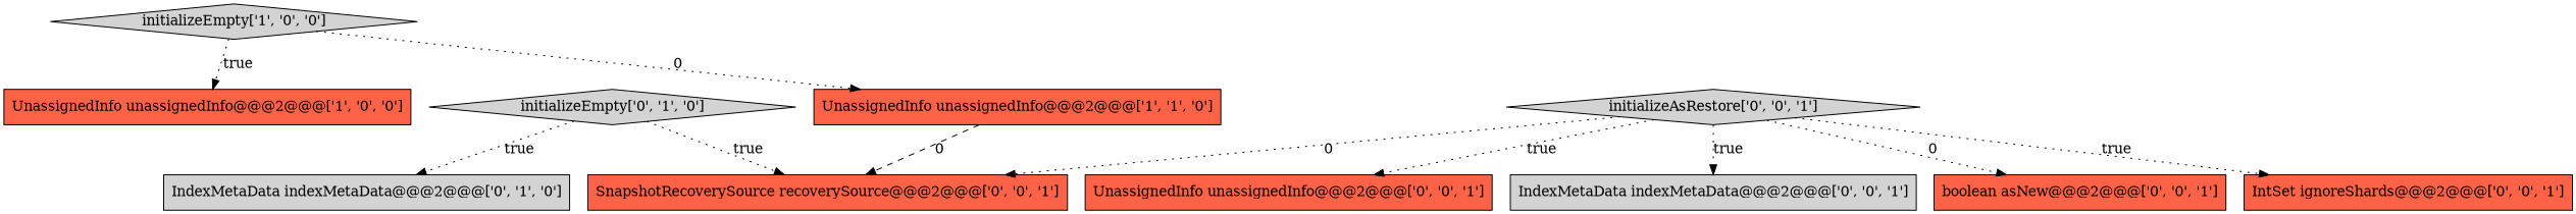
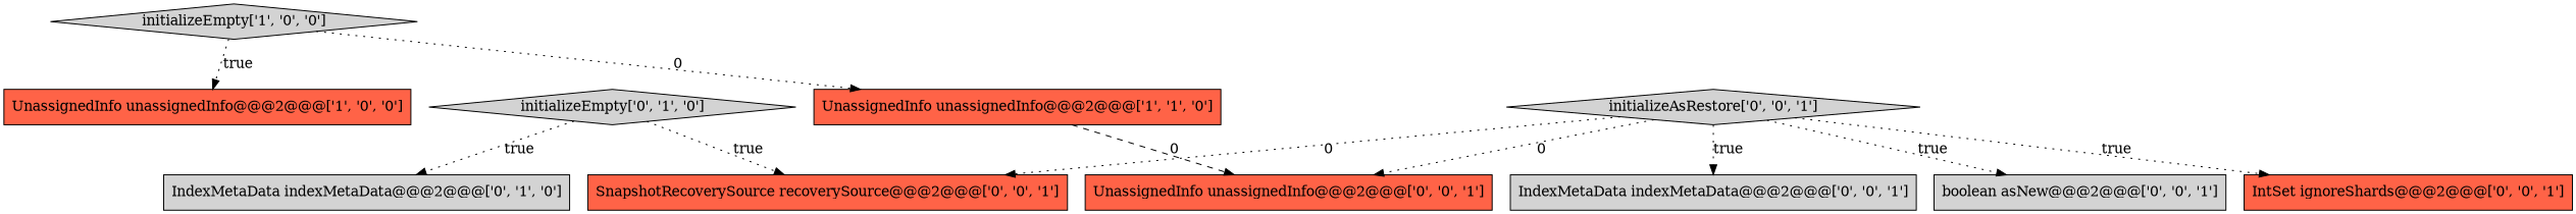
  digraph {
    node [fillcolor=tomato shape=box style=filled]
    edge [style=dotted]
    n1 [label="UnassignedInfo unassignedInfo@@@2@@@['1', '0', '0']"]
    n2 [label="UnassignedInfo unassignedInfo@@@2@@@['0', '0', '1']"]
    n3 [label="UnassignedInfo unassignedInfo@@@2@@@['1', '1', '0']"]
    n4 [label="SnapshotRecoverySource recoverySource@@@2@@@['0', '0', '1']"]
-   n5 [label="boolean asNew@@@2@@@['0', '0', '1']"]
+   n5 [fillcolor=lightgray label="boolean asNew@@@2@@@['0', '0', '1']"]
    n6 [label="IntSet ignoreShards@@@2@@@['0', '0', '1']"]
    n7 [fillcolor=lightgray label="IndexMetaData indexMetaData@@@2@@@['0', '0', '1']"]
    n8 [fillcolor=lightgray label="initializeAsRestore['0', '0', '1']" shape=diamond]
    n9 [fillcolor=lightgray label="initializeEmpty['0', '1', '0']" shape=diamond]
    n10 [fillcolor=lightgray label="IndexMetaData indexMetaData@@@2@@@['0', '1', '0']"]
    n11 [fillcolor=lightgray label="initializeEmpty['1', '0', '0']" shape=diamond]
-   n3 -> n4 [label=0 style=dashed]
-   n8 -> n2 [label=true]
+   n3 -> n2 [label=0 style=dashed]
+   n8 -> n2 [label=0]
    n8 -> n4 [label=0]
-   n8 -> n5 [label=0]
+   n8 -> n5 [label=true]
    n8 -> n6 [label=true]
    n8 -> n7 [label=true]
    n9 -> n4 [label=true]
    n9 -> n10 [label=true]
    n11 -> n1 [label=true]
    n11 -> n3 [label=0]
  }
